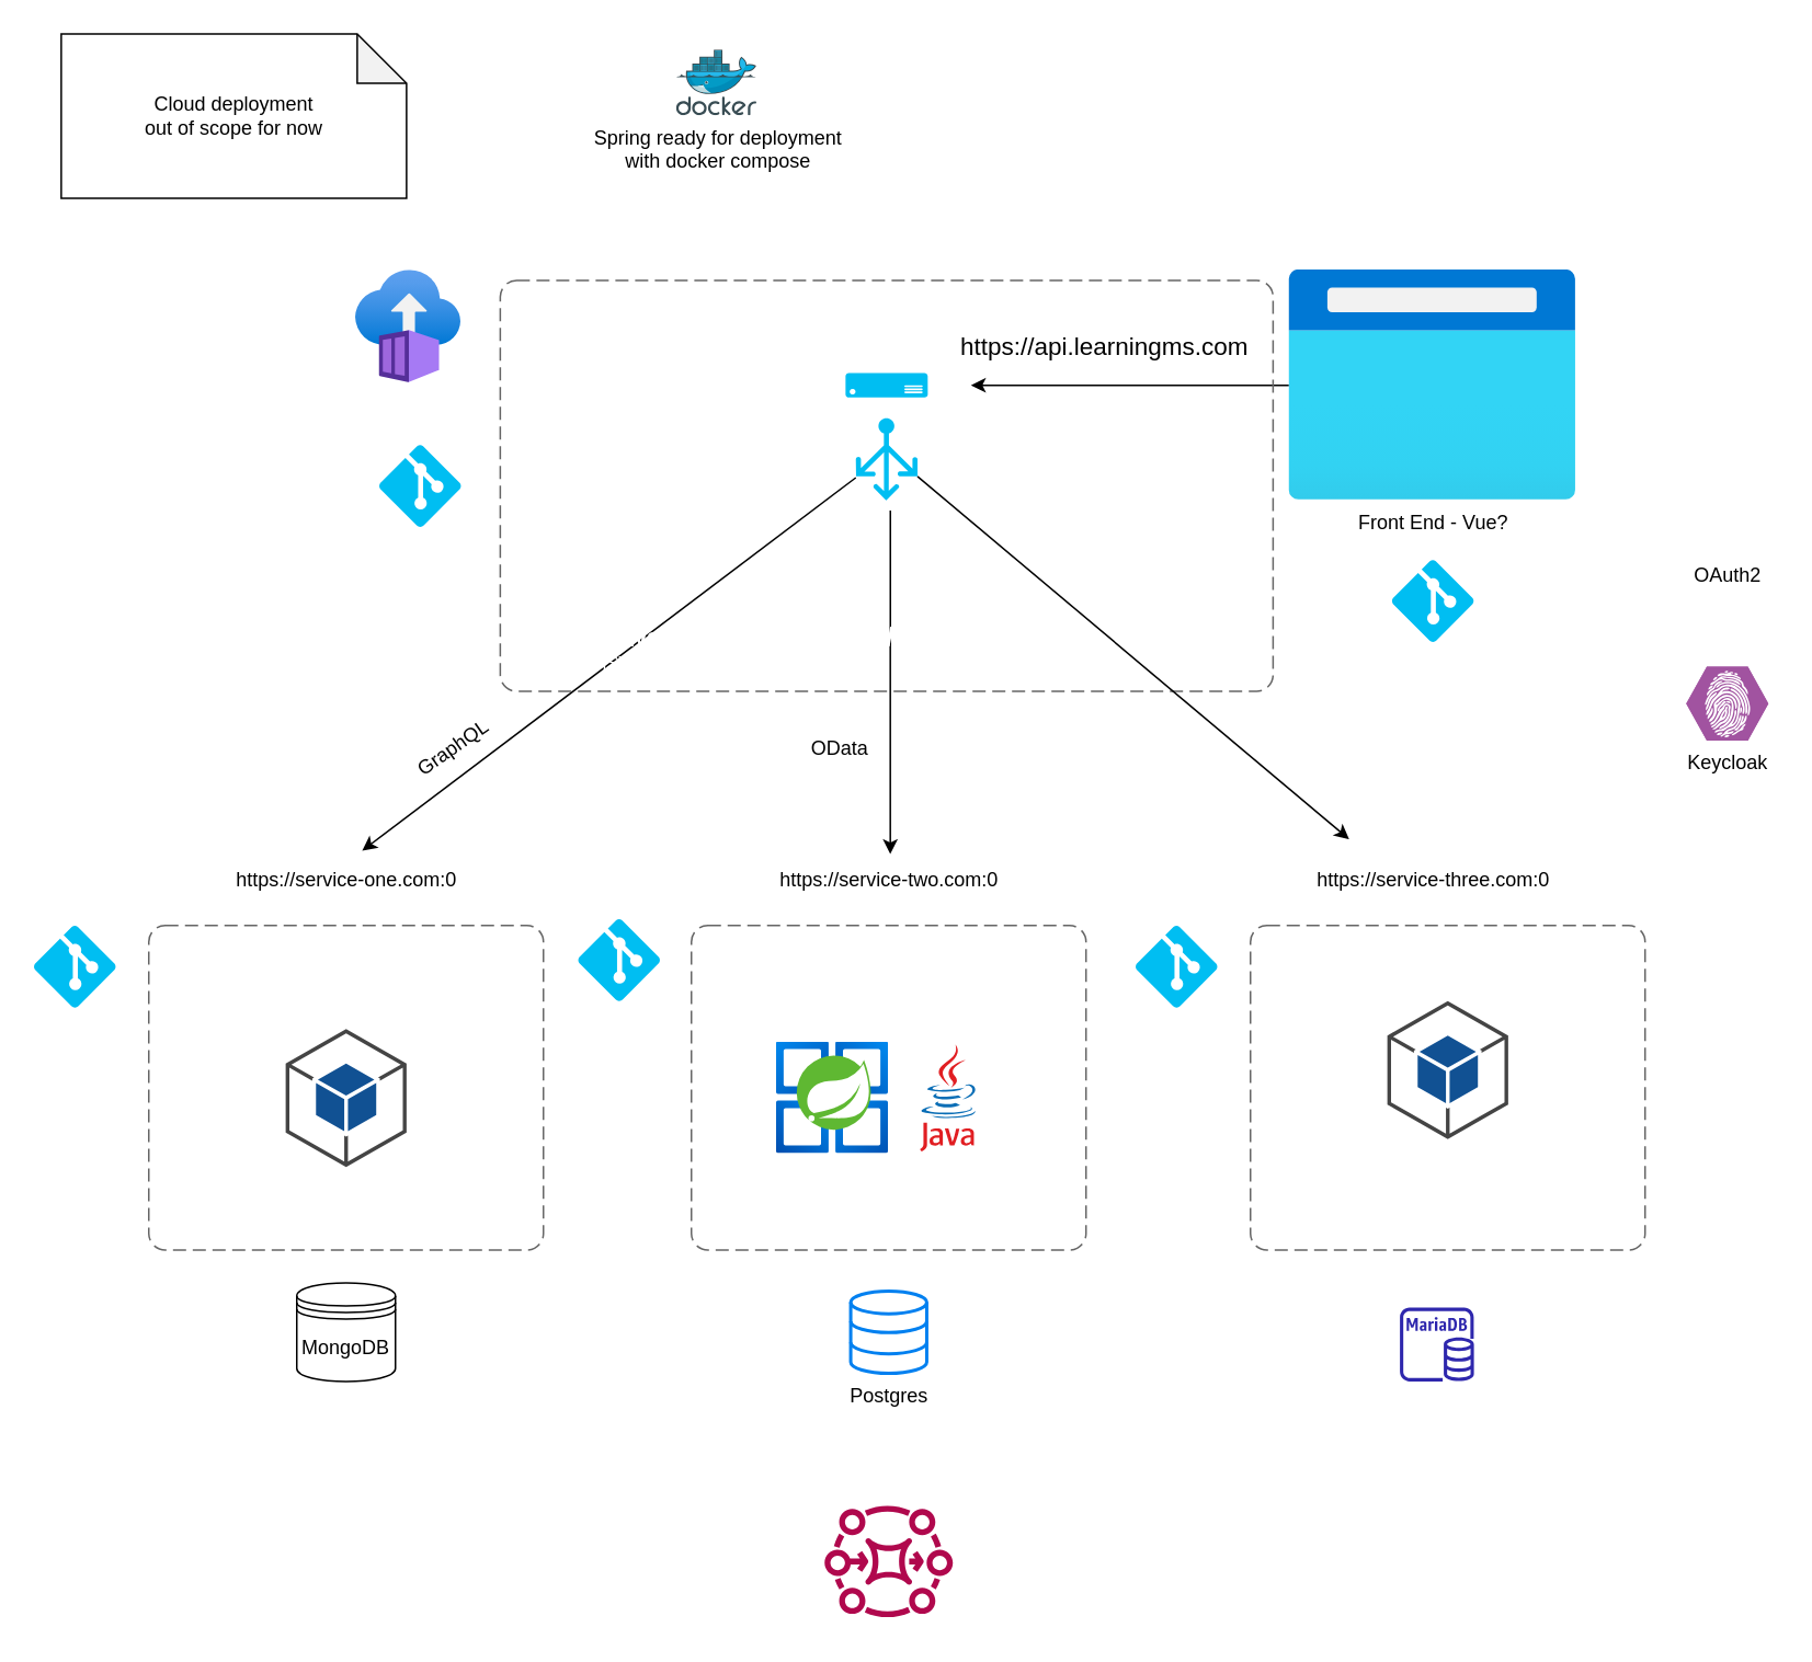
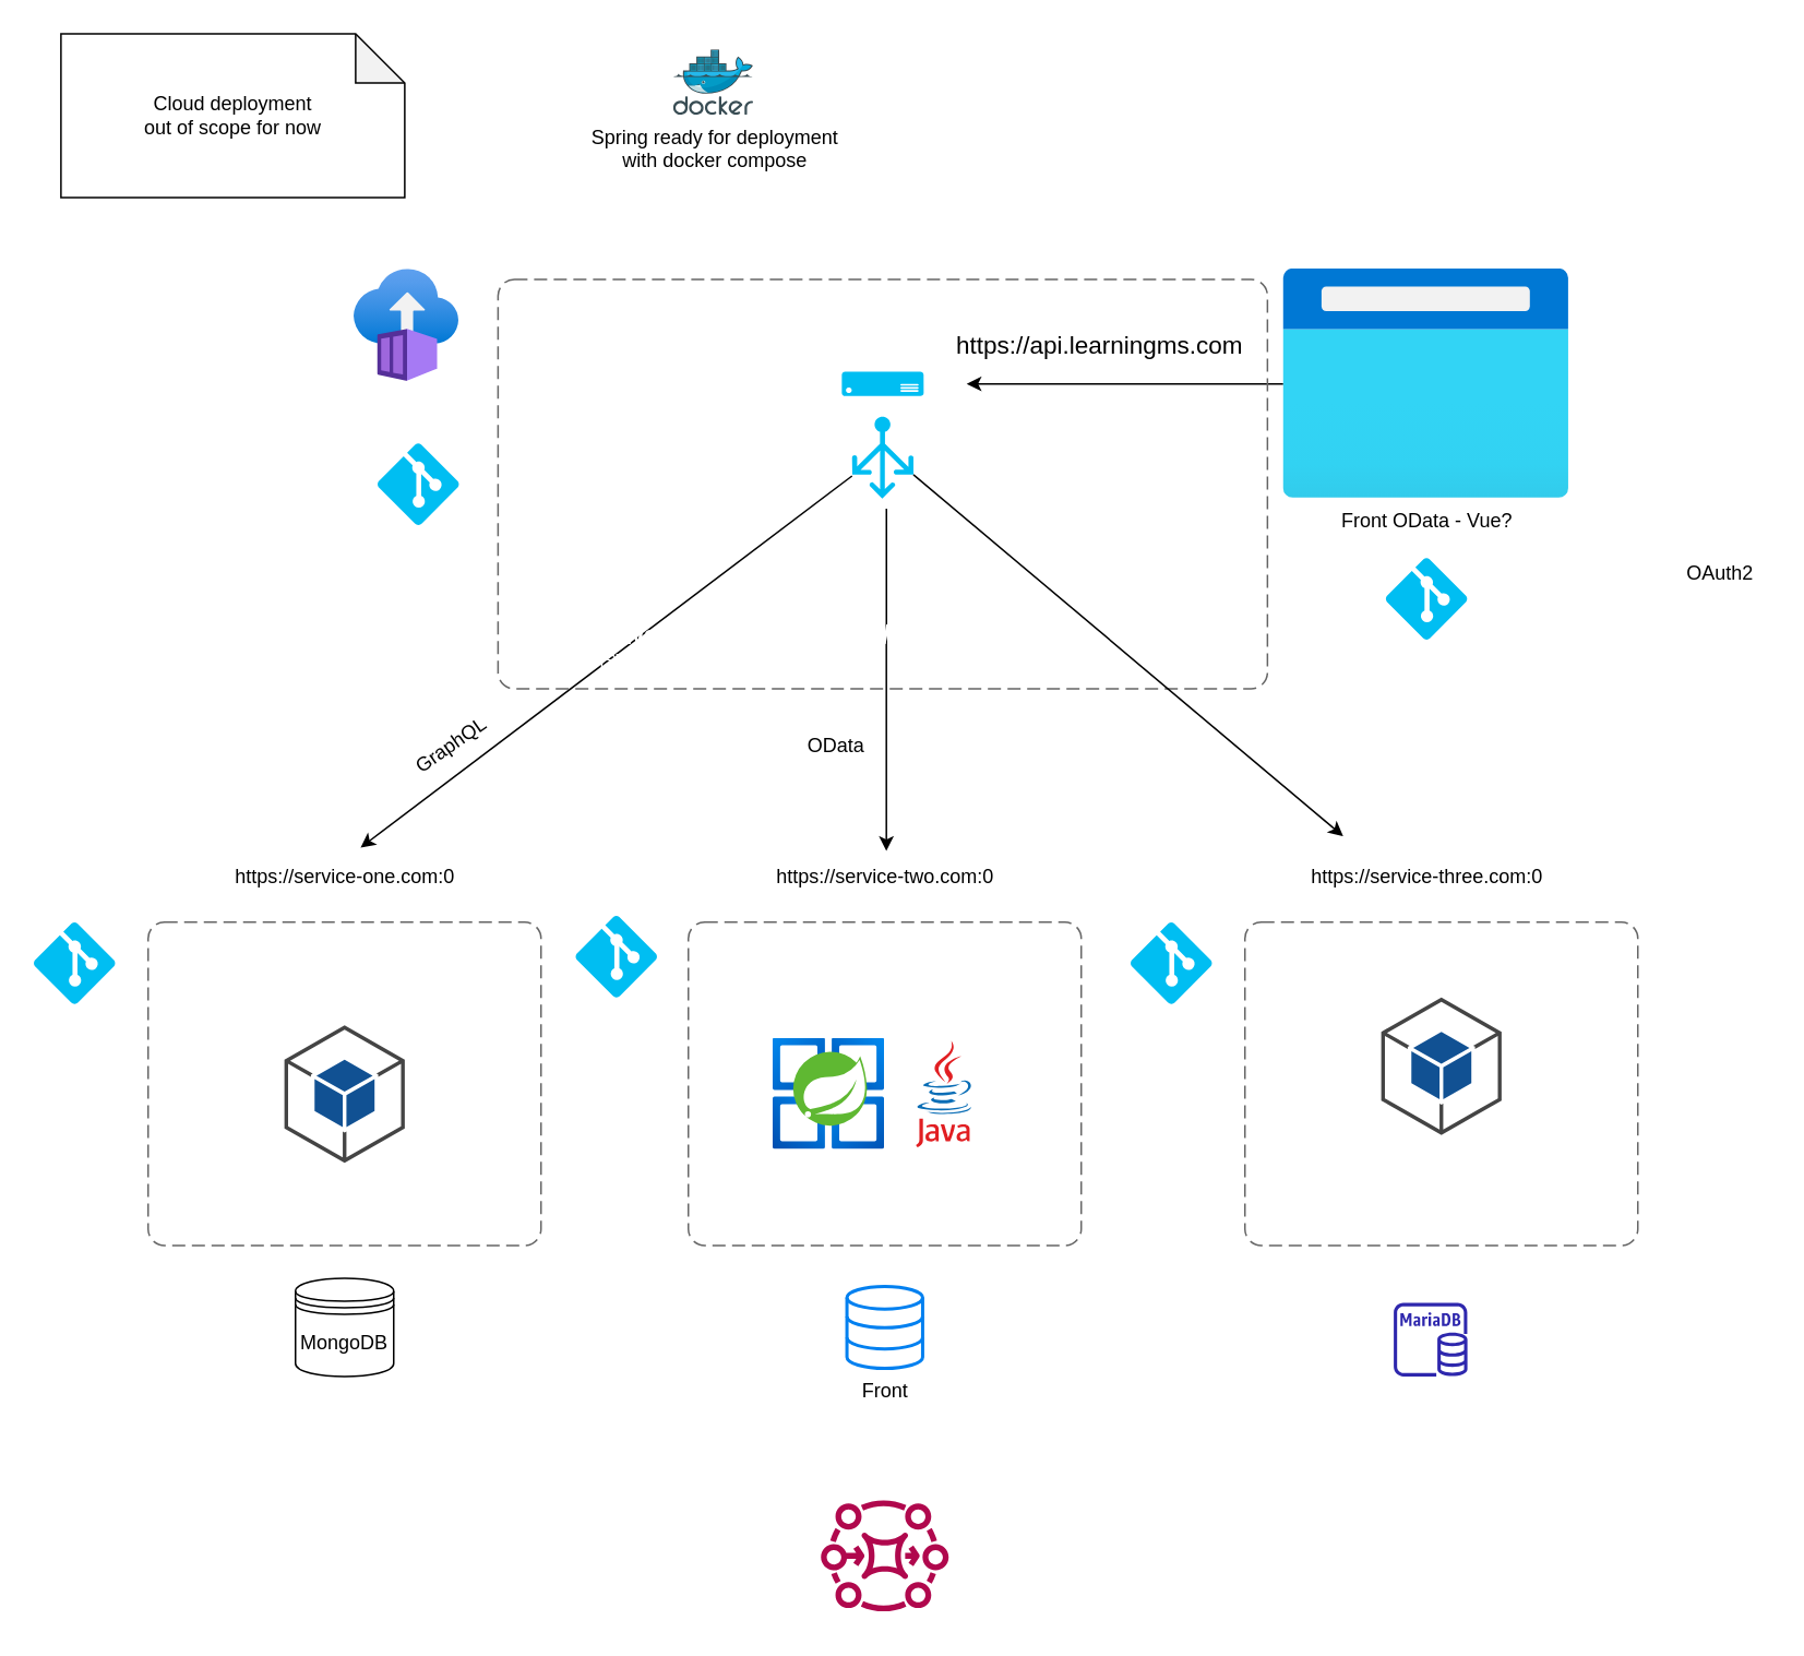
  <mxCell id="0" />
  <mxCell id="1" parent="0" />
  <mxCell id="2" value="" style="outlineConnect=0;dashed=0;verticalLabelPosition=bottom;verticalAlign=top;align=center;html=1;shape=mxgraph.aws3.android;fillColor=#115193;gradientColor=none;" parent="1" vertex="1"><mxGeometry x="173.25" y="625.5" width="73.5" height="84" as="geometry" /></mxCell>
  <mxCell id="3" value="" style="dashed=0;outlineConnect=0;html=1;align=center;labelPosition=center;verticalLabelPosition=bottom;verticalAlign=top;shape=mxgraph.weblogos.java" parent="1" vertex="1"><mxGeometry x="559" y="635" width="34.4" height="65" as="geometry" /></mxCell>
  <mxCell id="4" value="" style="aspect=fixed;html=1;points=[];align=center;image;fontSize=12;image=img/lib/azure2/compute/Azure_Spring_Cloud.svg;" parent="1" vertex="1"><mxGeometry x="472" y="633.5" width="68" height="68" as="geometry" /></mxCell>
  <mxCell id="5" value="" style="aspect=fixed;html=1;points=[];align=center;image;fontSize=12;image=img/lib/azure2/containers/Container_Instances.svg;" parent="1" vertex="1"><mxGeometry x="216" y="163.75" width="64" height="69" as="geometry" /></mxCell>
  <mxCell id="6" value="&lt;font style=&quot;font-size: 16px&quot;&gt;&lt;b&gt;&lt;div style=&quot;text-align: left&quot;&gt;Catálogo - dotnet&lt;/div&gt;&lt;/b&gt;&lt;/font&gt;&lt;div style=&quot;text-align: left&quot;&gt;[LearningMS]&lt;/div&gt;" style="rounded=1;fontSize=11;whiteSpace=wrap;html=1;dashed=1;arcSize=20;fillColor=none;strokeColor=#666666;fontColor=#FFFFFF;labelBackgroundColor=none;align=left;verticalAlign=bottom;labelBorderColor=none;spacingTop=0;spacing=10;dashPattern=8 4;metaEdit=1;rotatable=0;perimeter=rectanglePerimeter;labelPadding=0;allowArrows=0;connectable=0;expand=0;recursiveResize=0;editable=1;pointerEvents=0;absoluteArcSize=1;points=[[0.25,0,0],[0.5,0,0],[0.75,0,0],[1,0.25,0],[1,0.5,0],[1,0.75,0],[0.75,1,0],[0.5,1,0],[0.25,1,0],[0,0.75,0],[0,0.5,0],[0,0.25,0]];" parent="1" vertex="1"><mxGeometry x="90" y="562.5" width="240" height="197.5" as="geometry" /></mxCell>
  <mxCell id="7" value="&lt;font style=&quot;font-size: 16px&quot;&gt;&lt;b&gt;&lt;div style=&quot;text-align: left&quot;&gt;Pedidos - Spring Boot&lt;/div&gt;&lt;/b&gt;&lt;/font&gt;&lt;div style=&quot;text-align: left&quot;&gt;[LearningMS]&lt;/div&gt;" style="rounded=1;fontSize=11;whiteSpace=wrap;html=1;dashed=1;arcSize=20;fillColor=none;strokeColor=#666666;fontColor=#FFFFFF;labelBackgroundColor=none;align=left;verticalAlign=bottom;labelBorderColor=none;spacingTop=0;spacing=10;dashPattern=8 4;metaEdit=1;rotatable=0;perimeter=rectanglePerimeter;labelPadding=0;allowArrows=0;connectable=0;expand=0;recursiveResize=0;editable=1;pointerEvents=0;absoluteArcSize=1;points=[[0.25,0,0],[0.5,0,0],[0.75,0,0],[1,0.25,0],[1,0.5,0],[1,0.75,0],[0.75,1,0],[0.5,1,0],[0.25,1,0],[0,0.75,0],[0,0.5,0],[0,0.25,0]];" parent="1" vertex="1"><mxGeometry x="420" y="562.5" width="240" height="197.5" as="geometry" /></mxCell>
  <mxCell id="8" value="Spring ready for deployment&lt;br&gt;with docker compose" style="sketch=0;aspect=fixed;html=1;points=[];align=center;image;fontSize=12;image=img/lib/mscae/Docker.svg;" parent="1" vertex="1"><mxGeometry x="411.22" y="30" width="48.78" height="40" as="geometry" /></mxCell>
  <mxCell id="9" value="https://service-one.com:0" style="text;html=1;align=center;verticalAlign=middle;resizable=0;points=[];autosize=1;strokeColor=none;fillColor=none;" parent="1" vertex="1"><mxGeometry x="130" y="520" width="160" height="30" as="geometry" /></mxCell>
  <mxCell id="10" value="https://service-two.com:0" style="text;html=1;align=center;verticalAlign=middle;resizable=0;points=[];autosize=1;strokeColor=none;fillColor=none;" parent="1" vertex="1"><mxGeometry x="460" y="520" width="160" height="30" as="geometry" /></mxCell>
  <mxCell id="11" style="edgeStyle=none;html=1;entryX=0.561;entryY=-0.1;entryDx=0;entryDy=0;entryPerimeter=0;" parent="1" target="9" edge="1"><mxGeometry relative="1" as="geometry"><mxPoint x="230" y="510" as="targetPoint" /><mxPoint x="520" y="290" as="sourcePoint" /></mxGeometry></mxCell>
  <mxCell id="12" style="edgeStyle=none;html=1;entryX=0.506;entryY=-0.033;entryDx=0;entryDy=0;entryPerimeter=0;" parent="1" target="10" edge="1"><mxGeometry relative="1" as="geometry"><Array as="points" /><mxPoint x="541" y="310" as="sourcePoint" /></mxGeometry></mxCell>
  <mxCell id="13" value="" style="verticalLabelPosition=bottom;html=1;verticalAlign=top;align=center;strokeColor=none;fillColor=#00BEF2;shape=mxgraph.azure.load_balancer_generic;pointerEvents=1;" parent="1" vertex="1"><mxGeometry x="520" y="253.75" width="37.5" height="50" as="geometry" /></mxCell>
  <mxCell id="14" style="edgeStyle=none;html=1;entryX=1;entryY=0.5;entryDx=0;entryDy=0;fontSize=21;" parent="1" source="16" edge="1"><mxGeometry relative="1" as="geometry"><mxPoint x="590" y="233.75" as="targetPoint" /></mxGeometry></mxCell>
  <mxCell id="15" value="https://api.learningms.com" style="edgeLabel;html=1;align=center;verticalAlign=middle;resizable=0;points=[];fontSize=15;" parent="14" vertex="1" connectable="0"><mxGeometry x="0.229" y="-3" relative="1" as="geometry"><mxPoint x="6" y="-21" as="offset" /></mxGeometry></mxCell>
- <mxCell id="16" value="Front End - Vue?" style="aspect=fixed;html=1;points=[];align=center;image;fontSize=12;image=img/lib/azure2/general/Browser.svg;" parent="1" vertex="1"><mxGeometry x="783.4" y="163.75" width="175" height="140" as="geometry" /></mxCell>
+ <mxCell id="16" value="Front OData - Vue?" style="aspect=fixed;html=1;points=[];align=center;image;fontSize=12;image=img/lib/azure2/general/Browser.svg;" parent="1" vertex="1"><mxGeometry x="783.4" y="163.75" width="175" height="140" as="geometry" /></mxCell>
  <mxCell id="17" value="&lt;font style=&quot;font-size: 16px&quot;&gt;&lt;b&gt;&lt;div style=&quot;text-align: left&quot;&gt;API Gateway / Load Balancer / Service Discovery - NGINX&lt;/div&gt;&lt;/b&gt;&lt;/font&gt;&lt;div style=&quot;text-align: left&quot;&gt;[LearningMS]&lt;/div&gt;" style="rounded=1;fontSize=11;whiteSpace=wrap;html=1;dashed=1;arcSize=20;fillColor=none;strokeColor=#666666;fontColor=#FFFFFF;labelBackgroundColor=none;align=left;verticalAlign=bottom;labelBorderColor=none;spacingTop=0;spacing=10;dashPattern=8 4;metaEdit=1;rotatable=0;perimeter=rectanglePerimeter;labelPadding=0;allowArrows=0;connectable=0;expand=0;recursiveResize=0;editable=1;pointerEvents=0;absoluteArcSize=1;points=[[0.25,0,0],[0.5,0,0],[0.75,0,0],[1,0.25,0],[1,0.5,0],[1,0.75,0],[0.75,1,0],[0.5,1,0],[0.25,1,0],[0,0.75,0],[0,0.5,0],[0,0.25,0]];" parent="1" vertex="1"><mxGeometry x="303.75" y="170" width="470" height="250" as="geometry" /></mxCell>
  <mxCell id="18" value="" style="verticalLabelPosition=bottom;html=1;verticalAlign=top;align=center;strokeColor=none;fillColor=#00BEF2;shape=mxgraph.azure.server;fontSize=15;" parent="1" vertex="1"><mxGeometry x="513.75" y="226.25" width="50" height="15" as="geometry" /></mxCell>
  <mxCell id="19" value="&lt;font style=&quot;font-size: 13px;&quot;&gt;Submodule&lt;/font&gt;" style="verticalLabelPosition=bottom;html=1;verticalAlign=top;align=center;strokeColor=none;fillColor=#00BEF2;shape=mxgraph.azure.git_repository;fontSize=15;fontColor=#FFFFFF;" parent="1" vertex="1"><mxGeometry x="20" y="562.5" width="50" height="50" as="geometry" /></mxCell>
  <mxCell id="20" value="&lt;font style=&quot;font-size: 13px;&quot;&gt;Submodule&lt;/font&gt;" style="verticalLabelPosition=bottom;html=1;verticalAlign=top;align=center;strokeColor=none;fillColor=#00BEF2;shape=mxgraph.azure.git_repository;fontSize=15;fontColor=#FFFFFF;" parent="1" vertex="1"><mxGeometry x="690" y="562.5" width="50" height="50" as="geometry" /></mxCell>
  <mxCell id="21" value="&lt;font style=&quot;font-size: 13px;&quot;&gt;Submodule&lt;/font&gt;" style="verticalLabelPosition=bottom;html=1;verticalAlign=top;align=center;strokeColor=none;fillColor=#00BEF2;shape=mxgraph.azure.git_repository;fontSize=15;fontColor=#FFFFFF;" parent="1" vertex="1"><mxGeometry x="845.9" y="340" width="50" height="50" as="geometry" /></mxCell>
  <mxCell id="22" value="Submodule" style="verticalLabelPosition=bottom;html=1;verticalAlign=top;align=center;strokeColor=none;fillColor=#00BEF2;shape=mxgraph.azure.git_repository;fontSize=15;fontColor=#FFFFFF;" parent="1" vertex="1"><mxGeometry x="230" y="270" width="50" height="50" as="geometry" /></mxCell>
  <mxCell id="23" value="Cloud deployment&lt;br&gt;out of scope for now" style="shape=note;whiteSpace=wrap;html=1;backgroundOutline=1;darkOpacity=0.05;" parent="1" vertex="1"><mxGeometry x="36.75" y="20" width="210" height="100" as="geometry" /></mxCell>
  <mxCell id="24" value="&lt;font style=&quot;font-size: 16px&quot;&gt;&lt;b&gt;&lt;div style=&quot;text-align: left&quot;&gt;Usuários - dotnet&lt;/div&gt;&lt;/b&gt;&lt;/font&gt;&lt;div style=&quot;text-align: left&quot;&gt;[LearningMS]&lt;/div&gt;" style="rounded=1;fontSize=11;whiteSpace=wrap;html=1;dashed=1;arcSize=20;fillColor=none;strokeColor=#666666;fontColor=#FFFFFF;labelBackgroundColor=none;align=left;verticalAlign=bottom;labelBorderColor=none;spacingTop=0;spacing=10;dashPattern=8 4;metaEdit=1;rotatable=0;perimeter=rectanglePerimeter;labelPadding=0;allowArrows=0;connectable=0;expand=0;recursiveResize=0;editable=1;pointerEvents=0;absoluteArcSize=1;points=[[0.25,0,0],[0.5,0,0],[0.75,0,0],[1,0.25,0],[1,0.5,0],[1,0.75,0],[0.75,1,0],[0.5,1,0],[0.25,1,0],[0,0.75,0],[0,0.5,0],[0,0.25,0]];" parent="1" vertex="1"><mxGeometry x="760" y="562.5" width="240" height="197.5" as="geometry" /></mxCell>
  <mxCell id="25" value="" style="outlineConnect=0;dashed=0;verticalLabelPosition=bottom;verticalAlign=top;align=center;html=1;shape=mxgraph.aws3.android;fillColor=#115193;gradientColor=none;" parent="1" vertex="1"><mxGeometry x="843.25" y="608.5" width="73.5" height="84" as="geometry" /></mxCell>
  <mxCell id="26" value="&lt;font style=&quot;font-size: 13px;&quot;&gt;Submodule&lt;/font&gt;" style="verticalLabelPosition=bottom;html=1;verticalAlign=top;align=center;strokeColor=none;fillColor=#00BEF2;shape=mxgraph.azure.git_repository;fontSize=15;fontColor=#FFFFFF;" parent="1" vertex="1"><mxGeometry x="351" y="558.5" width="50" height="50" as="geometry" /></mxCell>
  <mxCell id="27" value="MongoDB" style="shape=datastore;whiteSpace=wrap;html=1;" parent="1" vertex="1"><mxGeometry x="180" y="780" width="60" height="60" as="geometry" /></mxCell>
- <mxCell id="28" value="Postgres" style="html=1;verticalLabelPosition=bottom;align=center;labelBackgroundColor=none;verticalAlign=top;strokeWidth=2;strokeColor=#0080F0;shadow=0;dashed=0;shape=mxgraph.ios7.icons.data;" parent="1" vertex="1"><mxGeometry x="516.88" y="785" width="46.25" height="50" as="geometry" /></mxCell>
+ <mxCell id="28" value="Front" style="html=1;verticalLabelPosition=bottom;align=center;labelBackgroundColor=none;verticalAlign=top;strokeWidth=2;strokeColor=#0080F0;shadow=0;dashed=0;shape=mxgraph.ios7.icons.data;" parent="1" vertex="1"><mxGeometry x="516.88" y="785" width="46.25" height="50" as="geometry" /></mxCell>
  <mxCell id="29" style="edgeStyle=none;html=1;exitX=1;exitY=0.71;exitDx=0;exitDy=0;exitPerimeter=0;" parent="1" source="13" edge="1"><mxGeometry relative="1" as="geometry"><mxPoint x="820" y="510" as="targetPoint" /><mxPoint x="580" y="290" as="sourcePoint" /></mxGeometry></mxCell>
  <mxCell id="30" value="https://service-three.com:0" style="text;html=1;align=center;verticalAlign=middle;resizable=0;points=[];autosize=1;strokeColor=none;fillColor=none;" parent="1" vertex="1"><mxGeometry x="790.9" y="520" width="160" height="30" as="geometry" /></mxCell>
  <mxCell id="31" value="RabbitMQ" style="sketch=0;outlineConnect=0;fontColor=#FFFFFF;gradientColor=none;fillColor=#B0084D;strokeColor=none;dashed=0;verticalLabelPosition=bottom;verticalAlign=top;align=center;html=1;fontSize=12;fontStyle=0;aspect=fixed;pointerEvents=1;shape=mxgraph.aws4.mq_broker;labelBackgroundColor=none;" parent="1" vertex="1"><mxGeometry x="501" y="910" width="78" height="78" as="geometry" /></mxCell>
  <mxCell id="32" value="GraphQL" style="text;html=1;align=center;verticalAlign=middle;resizable=0;points=[];autosize=1;strokeColor=none;fillColor=none;rotation=-35;" vertex="1" parent="1"><mxGeometry x="240" y="440" width="70" height="30" as="geometry" /></mxCell>
  <mxCell id="33" value="OData" style="text;html=1;align=center;verticalAlign=middle;resizable=0;points=[];autosize=1;strokeColor=none;fillColor=none;rotation=0;" vertex="1" parent="1"><mxGeometry x="480" y="440" width="60" height="30" as="geometry" /></mxCell>
- <mxCell id="34" value="Keycloak" style="verticalLabelPosition=bottom;sketch=0;html=1;fillColor=#A153A0;strokeColor=#ffffff;verticalAlign=top;align=center;points=[[0,0.5,0],[0.125,0.25,0],[0.25,0,0],[0.5,0,0],[0.75,0,0],[0.875,0.25,0],[1,0.5,0],[0.875,0.75,0],[0.75,1,0],[0.5,1,0],[0.125,0.75,0]];pointerEvents=1;shape=mxgraph.cisco_safe.compositeIcon;bgIcon=mxgraph.cisco_safe.design.blank_device;resIcon=mxgraph.cisco_safe.design.identity_directory;" vertex="1" parent="1"><mxGeometry x="1025" y="405" width="50" height="45" as="geometry" /></mxCell>
  <mxCell id="35" value="" style="sketch=0;outlineConnect=0;fontColor=#232F3E;gradientColor=none;fillColor=#2E27AD;strokeColor=none;dashed=0;verticalLabelPosition=bottom;verticalAlign=top;align=center;html=1;fontSize=12;fontStyle=0;aspect=fixed;pointerEvents=1;shape=mxgraph.aws4.rds_mariadb_instance;" vertex="1" parent="1"><mxGeometry x="850.9" y="795" width="45" height="45" as="geometry" /></mxCell>
  <mxCell id="36" value="OAuth2" style="text;html=1;align=center;verticalAlign=middle;resizable=0;points=[];autosize=1;strokeColor=none;fillColor=none;" vertex="1" parent="1"><mxGeometry x="1020" y="335" width="60" height="30" as="geometry" /></mxCell>
